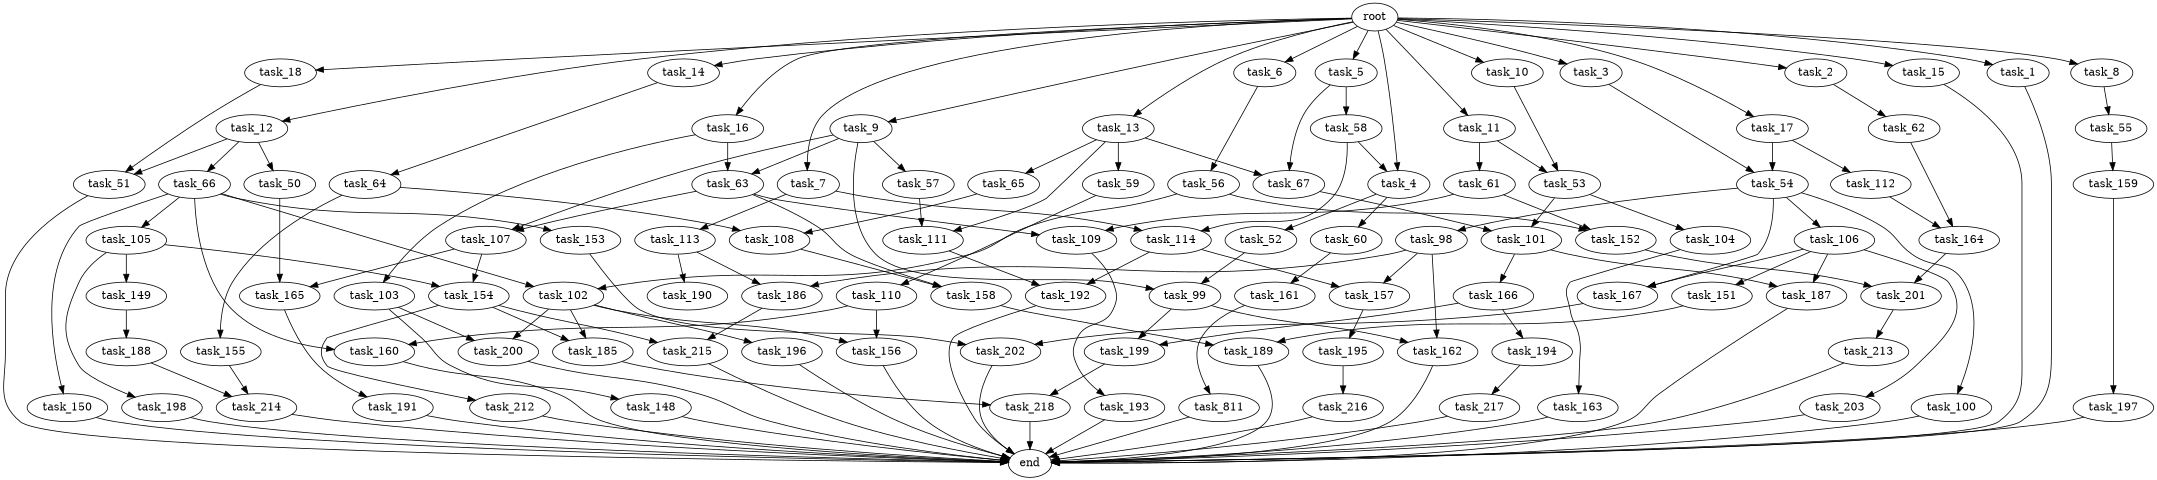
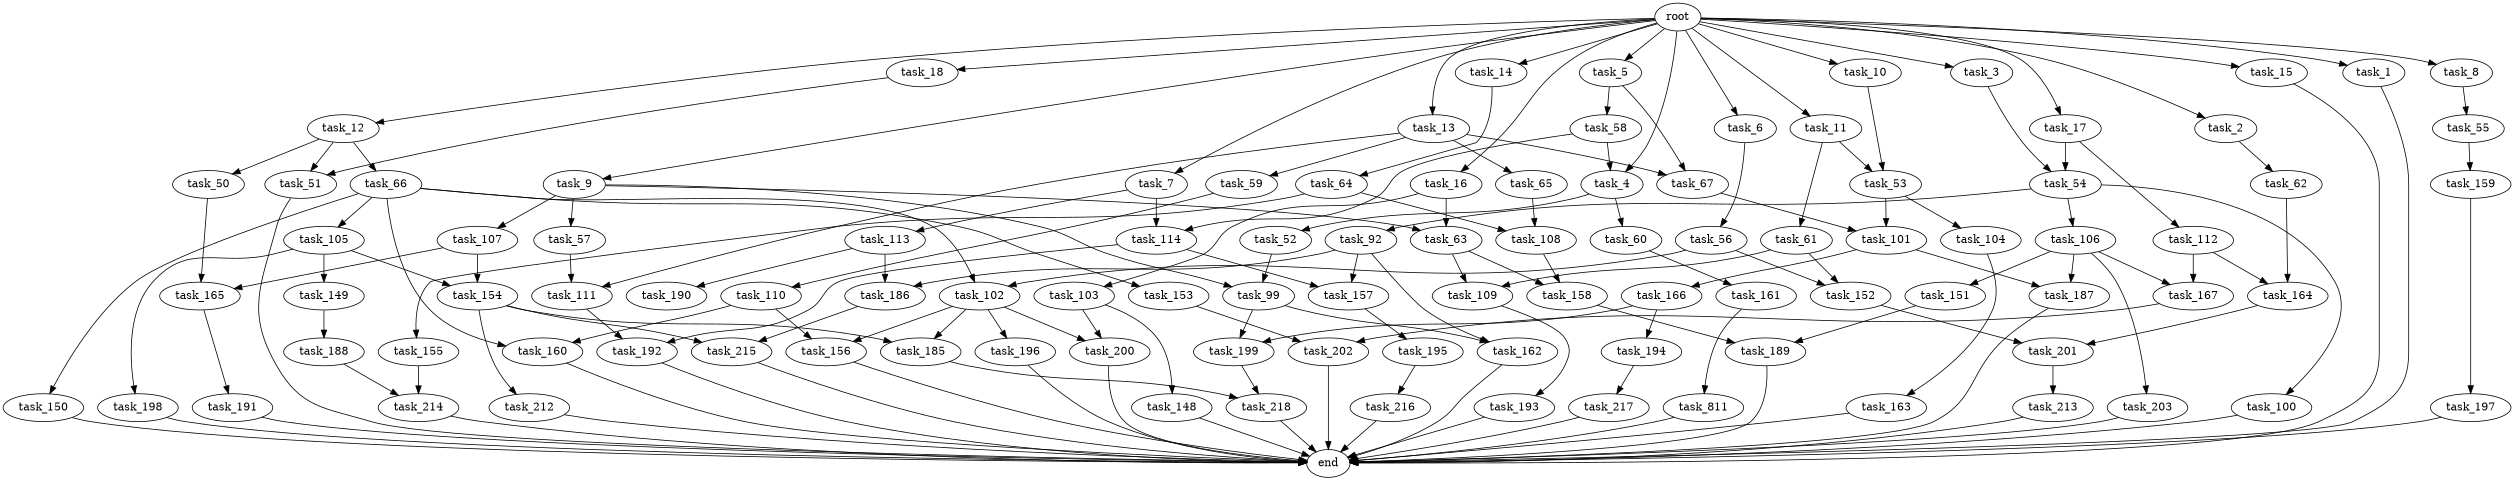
  digraph {
    task_214
    end
    task_58
    task_114
    task_4
    task_157
    task_192
    task_103
    task_148
    task_200
    task_101
    task_187
    task_166
    task_194
    task_199
    task_108
    task_158
    task_189
    task_51
    task_191
    task_15
    task_9
    task_107
    task_57
    task_99
    task_63
    task_154
    task_165
    task_111
    task_162
    task_109
    task_105
    task_149
    task_198
    task_185
    task_212
    task_215
    task_188
    task_18
    task_195
    task_216
    task_218
    task_16
    task_110
    task_160
    task_156
    task_217
    task_1
-   task_98
+   task_98 [label=task_92]
    task_186
    task_11
    task_53
    task_61
    task_104
    task_152
    task_100
    task_62
    task_164
    task_201
    task_2
    task_10
    task_66
    task_150
    task_153
    task_102
    task_202
    task_196
    task_64
    task_155
    task_193
    n71 [label=task_811]
    task_17
    task_54
    task_112
    task_106
    task_167
    task_67
    task_203
    task_151
    task_197
    task_159
    task_59
    task_163
    task_55
    task_213
    task_65
    task_12
    task_50
    task_52
    task_3
    task_5
    task_8
    task_56
    task_14
    task_60
    task_161
    task_113
    task_190
    root
    task_6
    task_13
    task_7
    task_214 -> end
    task_58 -> task_114
    task_58 -> task_4
    task_114 -> task_157
    task_114 -> task_192
    task_4 -> task_52
    task_4 -> task_60
    task_157 -> task_195
    task_192 -> end
    task_103 -> task_148
    task_103 -> task_200
    task_148 -> end
    task_200 -> end
    task_101 -> task_187
    task_101 -> task_166
    task_187 -> end
    task_166 -> task_194
    task_166 -> task_199
    task_194 -> task_217
    task_199 -> task_218
    task_108 -> task_158
    task_158 -> task_189
    task_189 -> end
    task_51 -> end
    task_191 -> end
    task_15 -> end
    task_9 -> task_107
    task_9 -> task_57
    task_9 -> task_99
    task_9 -> task_63
    task_107 -> task_154
    task_107 -> task_165
    task_57 -> task_111
    task_99 -> task_199
    task_99 -> task_162
    task_63 -> task_158
-   task_63 -> task_107
    task_63 -> task_109
    task_154 -> task_185
    task_154 -> task_212
    task_154 -> task_215
    task_165 -> task_191
    task_111 -> task_192
    task_162 -> end
    task_109 -> task_193
    task_105 -> task_154
    task_105 -> task_149
    task_105 -> task_198
    task_149 -> task_188
    task_198 -> end
    task_185 -> task_218
    task_212 -> end
    task_215 -> end
    task_188 -> task_214
    task_18 -> task_51
    task_195 -> task_216
    task_216 -> end
    task_218 -> end
    task_16 -> task_103
    task_16 -> task_63
    task_110 -> task_160
    task_110 -> task_156
    task_160 -> end
    task_156 -> end
    task_217 -> end
    task_1 -> end
    task_98 -> task_157
    task_98 -> task_162
    task_98 -> task_186
    task_186 -> task_215
    task_11 -> task_53
    task_11 -> task_61
    task_53 -> task_101
    task_53 -> task_104
    task_61 -> task_109
    task_61 -> task_152
    task_104 -> task_163
    task_152 -> task_201
    task_100 -> end
    task_62 -> task_164
    task_164 -> task_201
    task_201 -> task_213
    task_2 -> task_62
    task_10 -> task_53
    task_66 -> task_105
    task_66 -> task_160
    task_66 -> task_150
    task_66 -> task_153
    task_66 -> task_102
    task_150 -> end
    task_153 -> task_202
    task_102 -> task_200
    task_102 -> task_185
    task_102 -> task_156
    task_102 -> task_196
    task_202 -> end
    task_196 -> end
    task_64 -> task_108
    task_64 -> task_155
    task_155 -> task_214
    task_193 -> end
    n71 -> end
    task_17 -> task_54
    task_17 -> task_112
    task_54 -> task_98
    task_54 -> task_100
    task_54 -> task_106
-   task_54 -> task_167
+   task_112 -> task_167
    task_112 -> task_164
    task_106 -> task_187
    task_106 -> task_167
    task_106 -> task_203
    task_106 -> task_151
    task_167 -> task_202
    task_67 -> task_101
    task_203 -> end
    task_151 -> task_189
    task_197 -> end
    task_159 -> task_197
    task_59 -> task_110
    task_163 -> end
    task_55 -> task_159
    task_213 -> end
    task_65 -> task_108
    task_12 -> task_51
    task_12 -> task_66
    task_12 -> task_50
    task_50 -> task_165
    task_52 -> task_99
    task_3 -> task_54
    task_5 -> task_58
    task_5 -> task_67
    task_8 -> task_55
    task_56 -> task_152
    task_56 -> task_102
    task_14 -> task_64
    task_60 -> task_161
    task_161 -> n71
    task_113 -> task_186
    task_113 -> task_190
    root -> task_4
    root -> task_15
    root -> task_9
    root -> task_18
    root -> task_16
    root -> task_1
    root -> task_11
    root -> task_2
    root -> task_10
    root -> task_17
    root -> task_12
    root -> task_3
    root -> task_5
    root -> task_8
    root -> task_14
    root -> task_6
    root -> task_13
    root -> task_7
    task_6 -> task_56
    task_13 -> task_111
    task_13 -> task_67
    task_13 -> task_59
    task_13 -> task_65
    task_7 -> task_114
    task_7 -> task_113
  }
